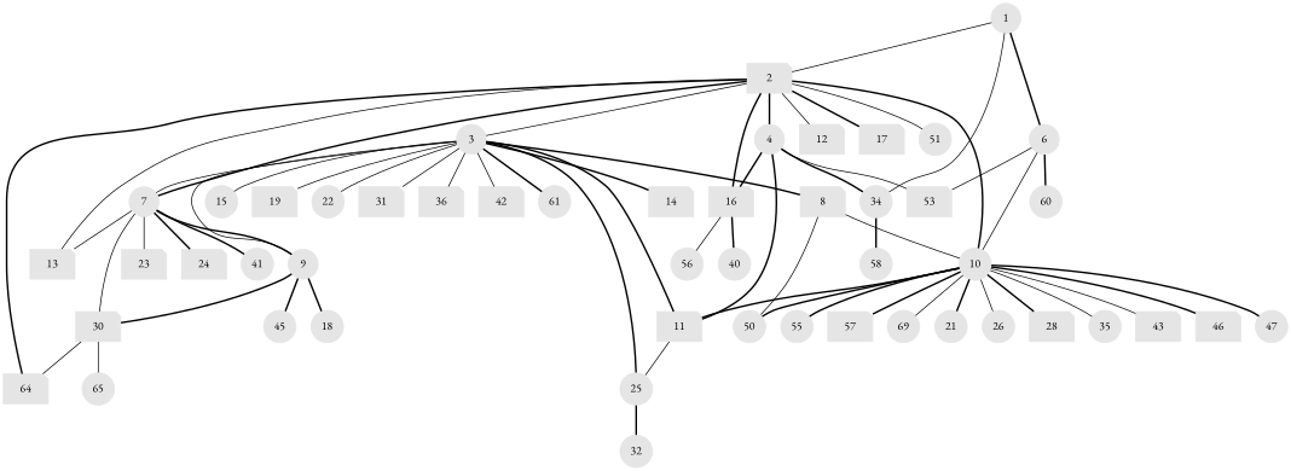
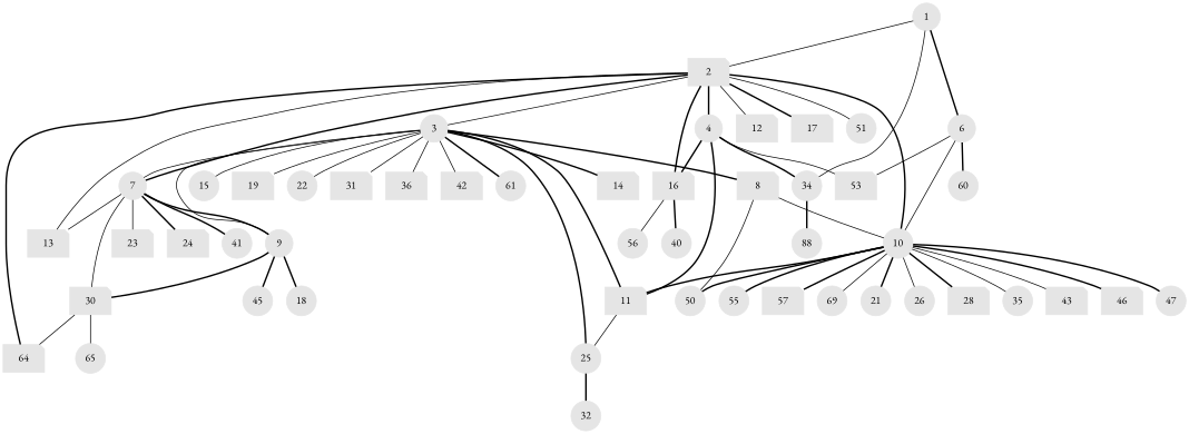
  graph {
    fontname="EB Garamond"
    node [color=gray90 fontname="EB Garamond" shape=circle style=filled]
    edge [fontname="EB Garamond" style=bold]
    1 [super="+49"]
    2 [shape=note super="+67"]
    6 [super="+66"]
    34 [super="+54"]
    3 [super="+5"]
    4 [super="+63"]
    7 [super="+37"]
    10 [super="+27"]
    12 [shape=note]
    13 [shape=note super="+52"]
    16 [shape=note super="+20"]
    17 [shape=note]
    51
    64 [shape=note]
    53 [shape=note]
    60
-   58
+   58 [label=88]
    8 [shape=note super="+48"]
    9 [super="+38"]
    11 [shape=note super="+33"]
    14 [shape=note]
    15 [super="+59"]
    19 [shape=note]
    22
    25 [super="+29"]
    31 [shape=note]
    36 [shape=note]
    42 [shape=note]
    61
    23 [shape=note]
    24 [shape=note]
    30 [shape=note super="+44"]
    41
    50
    21
    26 [super="+68"]
    28 [shape=note]
    35 [super="+39"]
    43 [shape=note]
    46 [shape=note super="+62"]
    47
    55
    57 [shape=note]
    69
    40
    56
    18
    45
    32
    65
    1 -- 2 [style=solid]
    1 -- 6
    1 -- 34 [style=solid]
    2 -- 3 [style=solid]
    2 -- 4
    2 -- 7
    2 -- 10
    2 -- 12 [style=solid]
    2 -- 13 [style=solid]
    2 -- 16
    2 -- 17
    2 -- 51 [style=solid]
    2 -- 64
    6 -- 10 [style=solid]
    6 -- 53 [style=solid]
    6 -- 60
    34 -- 58
    3 -- 7 [style=solid]
    3 -- 8
    3 -- 9 [style=solid]
    3 -- 11
    3 -- 14
    3 -- 15 [style=solid]
    3 -- 19 [style=solid]
    3 -- 22 [style=solid]
    3 -- 25
    3 -- 31 [style=solid]
    3 -- 36 [style=solid]
    3 -- 42 [style=solid]
    3 -- 61
    4 -- 34
    4 -- 16
    4 -- 53 [style=solid]
    4 -- 11
    7 -- 13 [style=solid]
    7 -- 9
    7 -- 23 [style=solid]
    7 -- 24
    7 -- 30 [style=solid]
    7 -- 41
    10 -- 11
    10 -- 50
    10 -- 21
    10 -- 26 [style=solid]
    10 -- 28
    10 -- 35 [style=solid]
    10 -- 43 [style=solid]
    10 -- 46
    10 -- 47
    10 -- 55
    10 -- 57
    10 -- 69 [style=solid]
    16 -- 40
    16 -- 56 [style=solid]
    8 -- 10 [style=solid]
    8 -- 50 [style=solid]
    9 -- 30
    9 -- 18
    9 -- 45
    11 -- 25 [style=solid]
    25 -- 32
    30 -- 64 [style=solid]
    30 -- 65 [style=solid]
  }
